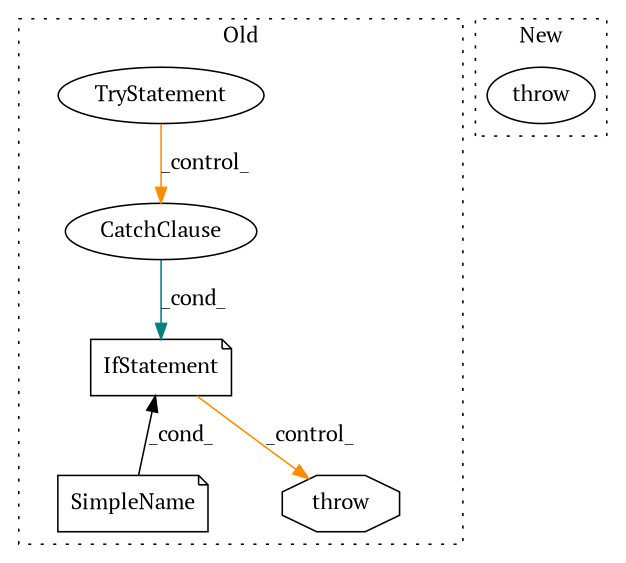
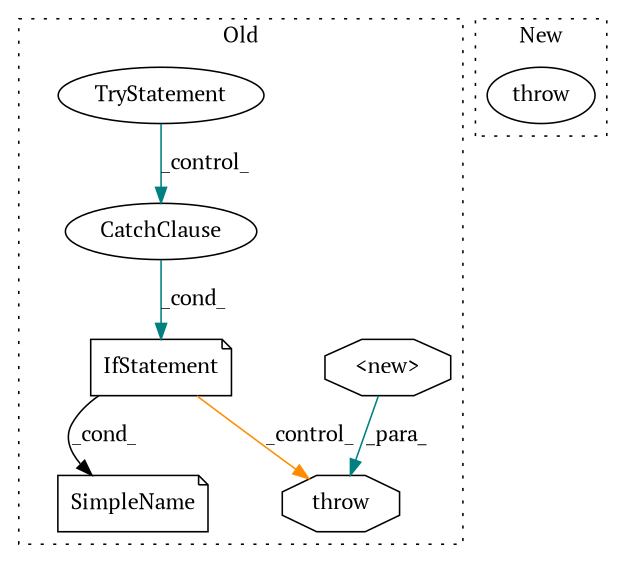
  digraph {
    fontname="PT Serif"
    node [a=53 fontname="PT Serif" l=6 shape=ellipse]
    edge [color=teal fontname="PT Serif"]
+   n1 [a=14 l=17 label="<new>" s=1514 shape=octagon]
    n2 [label=throw s=1508 shape=octagon]
    n3 [a=12 l="11,2" label=CatchClause s="1132,1195"]
    n4 [a=54 l=4 label=TryStatement s=1077]
    n5 [a=25 l="4,2" label=IfStatement s="1430,1452" shape=note]
    n6 [a=42 label=SimpleName shape=note l=""]
    n7 [label=throw s=946]
    subgraph cluster_1 {
      label=Old
      style=dotted
+     n1
      n2
      n3
      n4
      n5
      n6
    }
    subgraph cluster_2 {
      label=New
      style=dotted
      n7
    }
+   n1 -> n2 [label=_para_]
    n3 -> n5 [label=_cond_]
-   n4 -> n3 [color=darkorange label=_control_]
+   n4 -> n3 [label=_control_]
    n5 -> n2 [color=darkorange label=_control_]
-   n6 -> n5 [color=black label=_cond_]
+   n5 -> n6 [color=black label=_cond_]
  }
